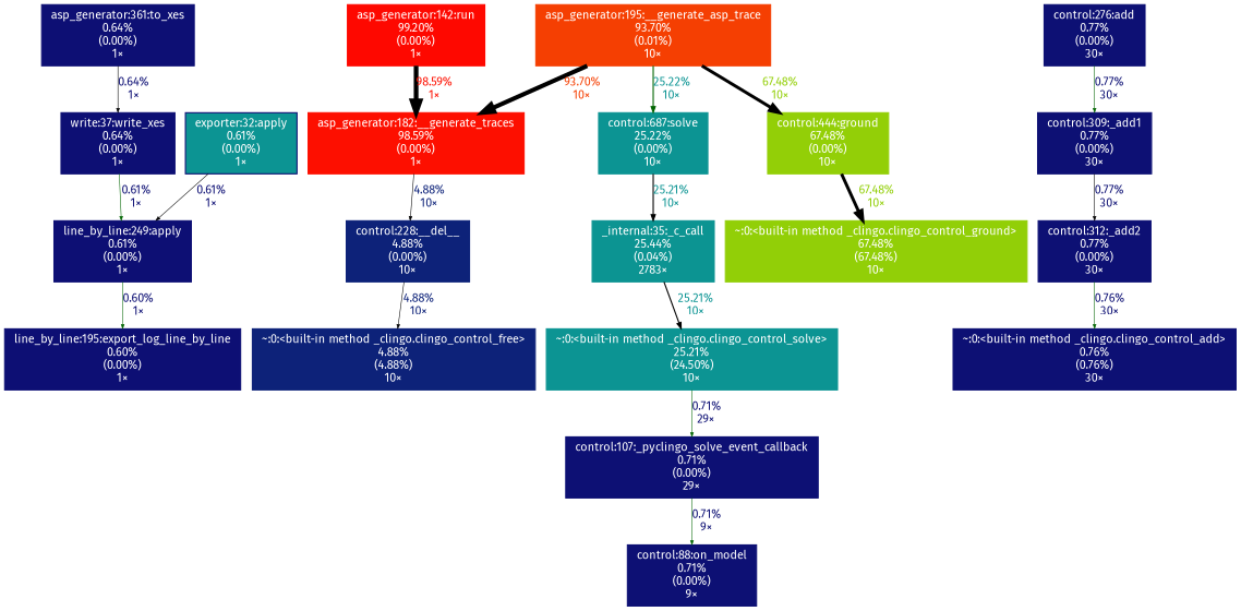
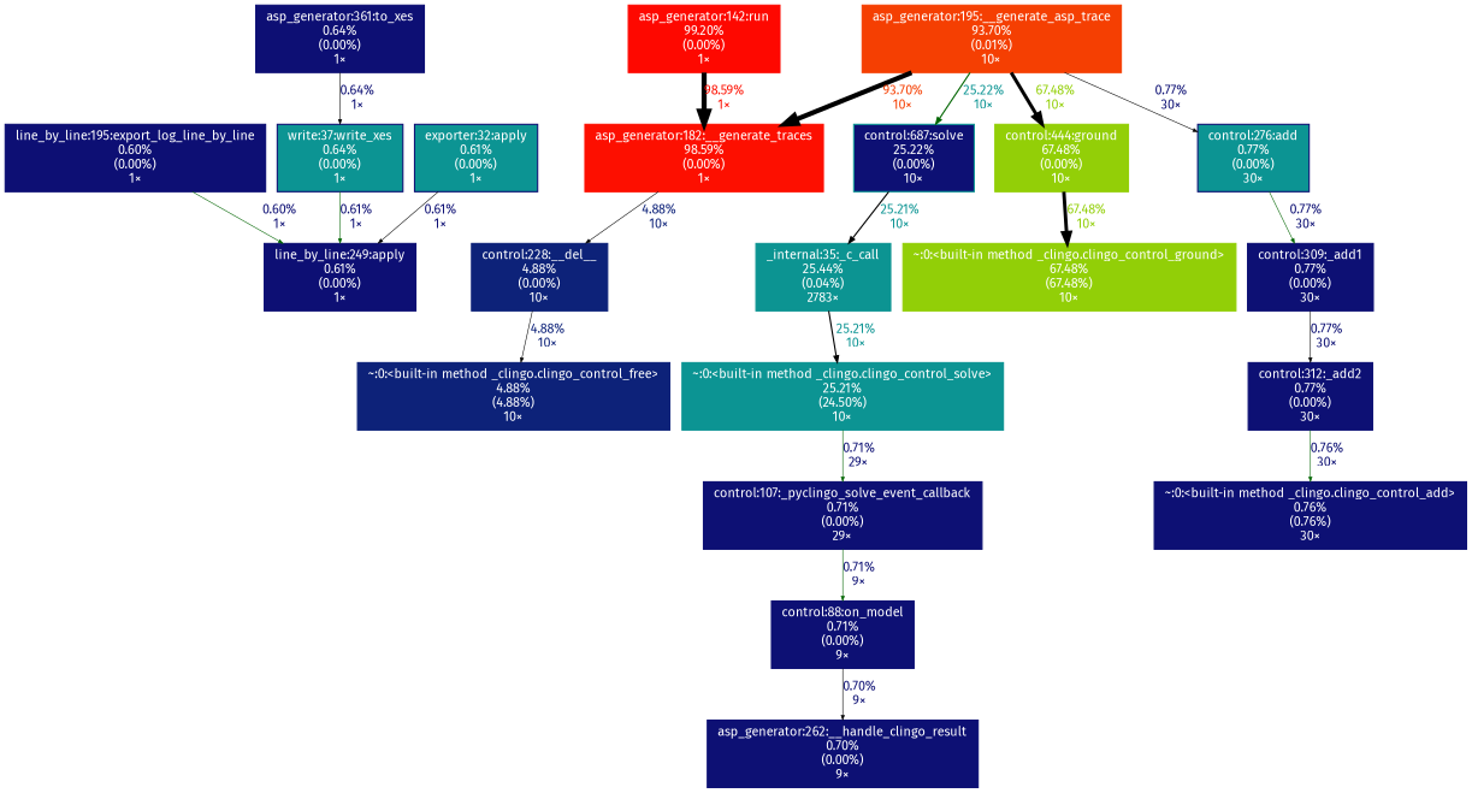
  digraph {
    fontname="Fira Sans"
    nodesep=0.125
    ranksep=0.25
    node [color="#0d1074" fontcolor="#ffffff" fontname="Fira Sans" fontsize=10.00 shape=box style=filled]
    edge [arrowsize=0.35 color=black fontcolor="#0d1074" fontname="Fira Sans" fontsize=10.00 labeldistance=0.50 penwidth=0.50]
    n1 [color="#0d0f74" height=0 label="line_by_line:195:export_log_line_by_line\n0.60%\n(0.00%)\n1×" width=0]
-   n2 [color="#0d0f74" height=0 label="write:37:write_xes\n0.64%\n(0.00%)\n1×" width=0]
+   n2 [color="#0d0f74" height=0 label="write:37:write_xes\n0.64%\n(0.00%)\n1×" width=0 fillcolor="#0c9493"]
    n3 [color="#0d0f74" height=0 label="line_by_line:249:apply\n0.61%\n(0.00%)\n1×" width=0]
    n4 [color="#0d0f74" fillcolor="#0c9493" height=0 label="exporter:32:apply\n0.61%\n(0.00%)\n1×" width=0]
    n5 [color="#fe0800" height=0 label="asp_generator:142:run\n99.20%\n(0.00%)\n1×" width=0]
    n6 [color="#fd0f00" height=0 label="asp_generator:182:__generate_traces\n98.59%\n(0.00%)\n1×" width=0]
    n7 [color="#0d2279" height=0 label="control:228:__del__\n4.88%\n(0.00%)\n10×" width=0]
    n8 [color="#f53f02" height=0 label="asp_generator:195:__generate_asp_trace\n93.70%\n(0.01%)\n10×" width=0]
-   n9 [color="#0c9493" height=0 label="control:687:solve\n25.22%\n(0.00%)\n10×" width=0]
+   n9 [color="#0c9493" height=0 label="control:687:solve\n25.22%\n(0.00%)\n10×" width=0 fillcolor="#0d1074"]
    n10 [color="#93cf07" height=0 label="control:444:ground\n67.48%\n(0.00%)\n10×" width=0]
-   n11 [height=0 label="control:276:add\n0.77%\n(0.00%)\n30×" width=0]
+   n11 [height=0 label="control:276:add\n0.77%\n(0.00%)\n30×" width=0 fillcolor="#0c9493"]
    n12 [color="#0d2279" height=0 label="~:0:<built-in method _clingo.clingo_control_free>\n4.88%\n(4.88%)\n10×" width=0]
    n13 [color="#0c9492" height=0 label="_internal:35:_c_call\n25.44%\n(0.04%)\n2783×" width=0]
    n14 [color="#92cf07" height=0 label="~:0:<built-in method _clingo.clingo_control_ground>\n67.48%\n(67.48%)\n10×" width=0]
    n15 [height=0 label="control:309:_add1\n0.77%\n(0.00%)\n30×" width=0]
    n16 [color="#0c9493" height=0 label="~:0:<built-in method _clingo.clingo_control_solve>\n25.21%\n(24.50%)\n10×" width=0]
    n17 [height=0 label="control:312:_add2\n0.77%\n(0.00%)\n30×" width=0]
+   n18 [height=0 label="asp_generator:262:__handle_clingo_result\n0.70%\n(0.00%)\n9×" width=0]
    n19 [height=0 label="control:88:on_model\n0.71%\n(0.00%)\n9×" width=0]
    n20 [color="#0d0f74" height=0 label="asp_generator:361:to_xes\n0.64%\n(0.00%)\n1×" width=0]
    n21 [height=0 label="control:107:_pyclingo_solve_event_callback\n0.71%\n(0.00%)\n29×" width=0]
    n22 [height=0 label="~:0:<built-in method _clingo.clingo_control_add>\n0.76%\n(0.76%)\n30×" width=0]
    n2 -> n3 [color=darkgreen fontcolor="#0d0f74" label="0.61%\n1×"]
-   n3 -> n1 [color=darkgreen fontcolor="#0d0f74" label="0.60%\n1×"]
+   n1 -> n3 [color=darkgreen fontcolor="#0d0f74" label="0.60%\n1×"]
    n4 -> n3 [fontcolor="#0d0f74" label="0.61%\n1×"]
    n5 -> n6 [arrowsize=0.99 fontcolor="#fd0f00" label="98.59%\n1×" labeldistance=3.94 penwidth=3.94]
    n6 -> n7 [fontcolor="#0d2279" label="4.88%\n10×"]
    n7 -> n12 [fontcolor="#0d2279" label="4.88%\n10×"]
    n8 -> n6 [arrowsize=0.97 fontcolor="#f53f02" label="93.70%\n10×" labeldistance=3.75 penwidth=3.75]
    n8 -> n9 [arrowsize=0.50 color=darkgreen fontcolor="#0c9493" label="25.22%\n10×" labeldistance=1.01 penwidth=1.01]
    n8 -> n10 [arrowsize=0.82 fontcolor="#93cf07" label="67.48%\n10×" labeldistance=2.70 penwidth=2.70]
+   n8 -> n11 [label="0.77%\n30×"]
    n9 -> n13 [arrowsize=0.50 fontcolor="#0c9493" label="25.21%\n10×" labeldistance=1.01 penwidth=1.01]
    n10 -> n14 [arrowsize=0.82 fontcolor="#92cf07" label="67.48%\n10×" labeldistance=2.70 penwidth=2.70]
    n11 -> n15 [color=darkgreen label="0.77%\n30×"]
    n13 -> n16 [arrowsize=0.50 fontcolor="#0c9493" label="25.21%\n10×" labeldistance=1.01 penwidth=1.01]
    n15 -> n17 [label="0.77%\n30×"]
    n16 -> n21 [color=darkgreen label="0.71%\n29×"]
    n17 -> n22 [color=darkgreen label="0.76%\n30×"]
+   n19 -> n18 [label="0.70%\n9×"]
    n20 -> n2 [fontcolor="#0d0f74" label="0.64%\n1×"]
    n21 -> n19 [color=darkgreen label="0.71%\n9×"]
  }
